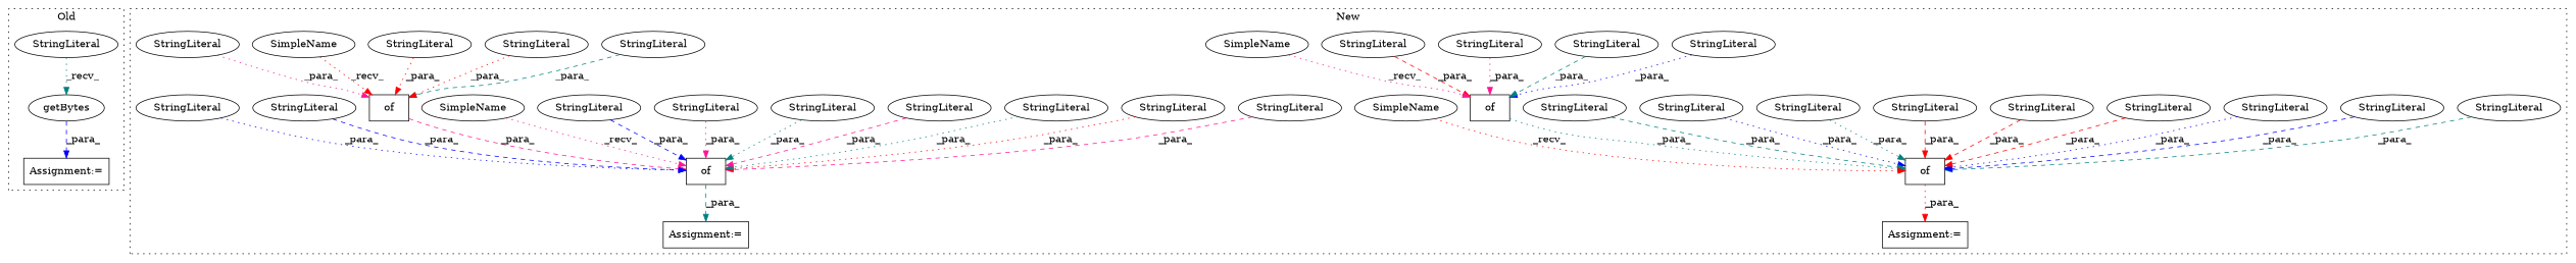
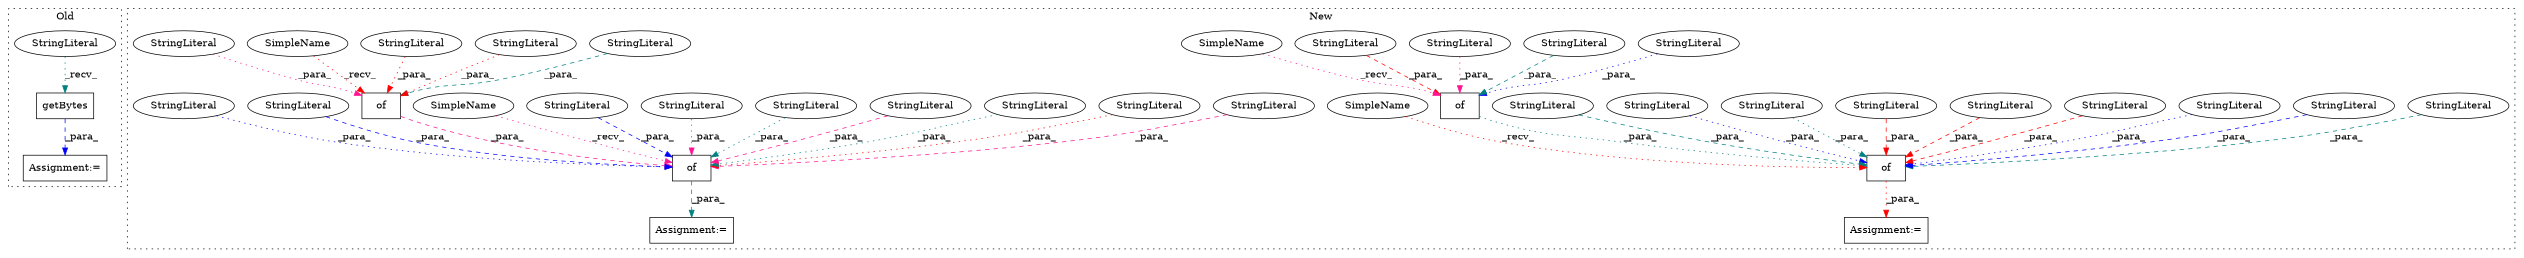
  digraph {
    node [a=45 l=12 shape=ellipse]
    edge [color=teal style=dotted]
-   n1 [a=32 l=10 label=getBytes s=7715]
+   n1 [a=32 l=10 label=getBytes s=7715 shape=box]
    n2 [l=357 label=StringLiteral s=7357]
    n3 [a=7 l=1 label="Assignment:=" s=7356 shape=box]
    n4 [a=32 l="3,1" label=of s="6865,7036" shape=box]
    n5 [l=10 label=StringLiteral s=6972]
    n6 [l=11 label=StringLiteral s=7004]
    n7 [label=StringLiteral s=6881]
    n8 [l=4 label=StringLiteral s=6999]
    n9 [l=20 label=StringLiteral s=7016]
    n10 [l=6 label=StringLiteral s=6965]
    n11 [a=7 l=1 label="Assignment:=" s=6860 shape=box]
    n12 [label=StringLiteral s=6868]
    n13 [l=6 label=StringLiteral s=6894]
    n14 [a=32 l="3,1" label=of s="6905,6963" shape=box]
    n15 [l=26 label=StringLiteral s=6913]
    n16 [l=4 label=StringLiteral s=6908]
    n17 [l=10 label=StringLiteral s=6953]
    n18 [label=StringLiteral s=6940]
    n19 [l=15 label=StringLiteral s=6983]
    n20 [a=32 l="3,1" label=of s="6250,6415" shape=box]
    n21 [label=StringLiteral s=6253]
    n22 [a=32 l="3,1" label=of s="6290,6342" shape=box]
    n23 [l=6 label=StringLiteral s=6279]
    n24 [l=4 label=StringLiteral s=6293]
    n25 [l=4 label=StringLiteral s=6351]
    n26 [label=StringLiteral s=6266]
    n27 [l=15 label=StringLiteral s=6356]
    n28 [l=26 label=StringLiteral s=6298]
    n29 [label=StringLiteral s=6325]
    n30 [l=4 label=StringLiteral s=6338]
    n31 [l=6 label=StringLiteral s=6344]
    n32 [l=11 label=StringLiteral s=6383]
    n33 [l=20 label=StringLiteral s=6395]
    n34 [l=10 label=StringLiteral s=6372]
    n35 [a=7 l=1 label="Assignment:=" s=6245 shape=box]
    n36 [a=42 l=3 label=SimpleName s=6246]
    n37 [a=42 l=3 label=SimpleName s=6286]
    n38 [a=42 l=3 label=SimpleName s=6901]
    n39 [a=42 l=3 label=SimpleName s=6861]
    subgraph cluster_1 {
      label=Old
      style=dotted
      n1
      n2
      n3
    }
    subgraph cluster_2 {
      label=New
      style=dotted
      n4
      n5
      n6
      n7
      n8
      n9
      n10
      n11
      n12
      n13
      n14
      n15
      n16
      n17
      n18
      n19
      n20
      n21
      n22
      n23
      n24
      n25
      n26
      n27
      n28
      n29
      n30
      n31
      n32
      n33
      n34
      n35
      n36
      n37
      n38
      n39
    }
    n1 -> n3 [label=_para_ color=blue style=dashed]
    n2 -> n1 [label=_recv_]
    n4 -> n11 [label=_para_ color=red]
    n5 -> n4 [label=_para_ style=dashed]
    n6 -> n4 [label=_para_ color=blue style=dashed]
    n7 -> n4 [label=_para_ color=blue]
    n8 -> n4 [label=_para_ color=red style=dashed]
    n9 -> n4 [label=_para_ color=red style=dashed]
    n10 -> n4 [label=_para_ color=red style=dashed]
    n12 -> n4 [label=_para_]
    n13 -> n4 [label=_para_ color=blue]
    n14 -> n4 [label=_para_]
    n15 -> n14 [label=_para_ color=blue]
    n16 -> n14 [label=_para_ style=dashed]
    n17 -> n14 [label=_para_ color=deeppink]
    n18 -> n14 [label=_para_ color=red style=dashed]
    n19 -> n4 [label=_para_ style=dashed]
    n20 -> n35 [label=_para_ style=dashed]
    n21 -> n20 [label=_para_ color=blue style=dashed]
    n22 -> n20 [label=_para_ color=deeppink style=dashed]
    n23 -> n20 [label=_para_ color=blue]
    n24 -> n22 [label=_para_ color=deeppink]
    n25 -> n20 [label=_para_ color=deeppink style=dashed]
    n26 -> n20 [label=_para_ color=red]
    n27 -> n20 [label=_para_]
    n28 -> n22 [label=_para_ style=dashed]
    n29 -> n22 [label=_para_ color=red]
    n30 -> n22 [label=_para_ color=red]
    n31 -> n20 [label=_para_ color=deeppink style=dashed]
    n32 -> n20 [label=_para_]
    n33 -> n20 [label=_para_ color=deeppink]
    n34 -> n20 [label=_para_ color=blue style=dashed]
    n36 -> n20 [label=_recv_ color=deeppink]
    n37 -> n22 [label=_recv_ color=red]
    n38 -> n14 [label=_recv_ color=deeppink]
    n39 -> n4 [label=_recv_ color=red]
  }
